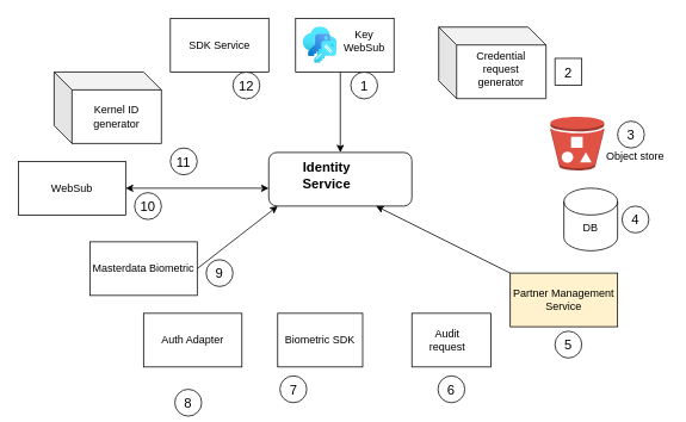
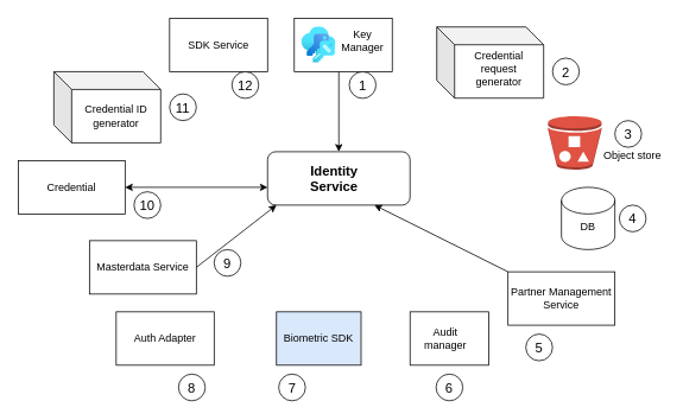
  <mxCell id="0" />
  <mxCell id="1" parent="0" />
  <mxCell id="2" value="" style="rounded=1;whiteSpace=wrap;html=1;" vertex="1" parent="1"><mxGeometry x="300" y="170" width="160" height="60" as="geometry" /></mxCell>
- <mxCell id="3" value="&lt;b&gt;&lt;font style=&quot;font-size: 15px&quot;&gt;Identity Service&lt;/font&gt;&lt;/b&gt;" style="text;html=1;strokeColor=none;fillColor=none;align=center;verticalAlign=middle;whiteSpace=wrap;rounded=0;" vertex="1" parent="1"><mxGeometry x="320" y="180" width="90" height="30" as="geometry" /></mxCell>
- <mxCell id="4" value="WebSub" style="rounded=0;whiteSpace=wrap;html=1;" vertex="1" parent="1"><mxGeometry x="20" y="180" width="120" height="60" as="geometry" /></mxCell>
+ <mxCell id="3" value="&lt;b&gt;&lt;font style=&quot;font-size: 15px&quot;&gt;Identity Service&lt;/font&gt;&lt;/b&gt;" style="text;html=1;strokeColor=none;fillColor=none;align=center;verticalAlign=middle;whiteSpace=wrap;rounded=0;" vertex="1" parent="1"><mxGeometry x="330" y="185" width="90" height="30" as="geometry" /></mxCell>
+ <mxCell id="4" value="Credential" style="rounded=0;whiteSpace=wrap;html=1;" vertex="1" parent="1"><mxGeometry x="20" y="180" width="120" height="60" as="geometry" /></mxCell>
  <mxCell id="5" value="" style="rounded=0;whiteSpace=wrap;html=1;" vertex="1" parent="1"><mxGeometry x="330" y="20" width="110" height="60" as="geometry" /></mxCell>
- <mxCell id="6" value="Partner Management Service" style="rounded=0;whiteSpace=wrap;html=1;fillColor=#fff2cc;" vertex="1" parent="1"><mxGeometry x="570" y="305" width="120" height="60" as="geometry" /></mxCell>
+ <mxCell id="6" value="Partner Management Service" style="rounded=0;whiteSpace=wrap;html=1;" vertex="1" parent="1"><mxGeometry x="570" y="305" width="120" height="60" as="geometry" /></mxCell>
  <mxCell id="7" value="SDK Service" style="rounded=0;whiteSpace=wrap;html=1;" vertex="1" parent="1"><mxGeometry x="190" y="20" width="110" height="60" as="geometry" /></mxCell>
- <mxCell id="8" value="Masterdata Biometric" style="rounded=0;whiteSpace=wrap;html=1;" vertex="1" parent="1"><mxGeometry x="100" y="270" width="120" height="60" as="geometry" /></mxCell>
- <mxCell id="9" value="Auth Adapter" style="rounded=0;whiteSpace=wrap;html=1;" vertex="1" parent="1"><mxGeometry x="160" y="350" width="110" height="60" as="geometry" /></mxCell>
- <mxCell id="10" value="Biometric SDK" style="rounded=0;whiteSpace=wrap;html=1;" vertex="1" parent="1"><mxGeometry x="310" y="350" width="95" height="60" as="geometry" /></mxCell>
+ <mxCell id="8" value="Masterdata Service" style="rounded=0;whiteSpace=wrap;html=1;" vertex="1" parent="1"><mxGeometry x="100" y="270" width="120" height="60" as="geometry" /></mxCell>
+ <mxCell id="9" value="Auth Adapter" style="rounded=0;whiteSpace=wrap;html=1;" vertex="1" parent="1"><mxGeometry x="130" y="350" width="110" height="60" as="geometry" /></mxCell>
+ <mxCell id="10" value="Biometric SDK" style="rounded=0;whiteSpace=wrap;html=1;fillColor=#dae8fc;" vertex="1" parent="1"><mxGeometry x="310" y="350" width="95" height="60" as="geometry" /></mxCell>
  <mxCell id="11" value="" style="rounded=0;whiteSpace=wrap;html=1;" vertex="1" parent="1"><mxGeometry x="460" y="350" width="88.42" height="60" as="geometry" /></mxCell>
  <mxCell id="12" value="" style="aspect=fixed;html=1;points=[];align=center;image;fontSize=12;image=img/lib/azure2/security/Keys.svg;" vertex="1" parent="1"><mxGeometry x="338.29" y="29.72" width="38.42" height="40.56" as="geometry" /></mxCell>
- <mxCell id="13" value="Key WebSub" style="text;html=1;strokeColor=none;fillColor=none;align=center;verticalAlign=middle;whiteSpace=wrap;rounded=0;" vertex="1" parent="1"><mxGeometry x="376.71" y="29.72" width="60" height="30" as="geometry" /></mxCell>
+ <mxCell id="13" value="Key Manager" style="text;html=1;strokeColor=none;fillColor=none;align=center;verticalAlign=middle;whiteSpace=wrap;rounded=0;" vertex="1" parent="1"><mxGeometry x="376.71" y="29.72" width="60" height="30" as="geometry" /></mxCell>
  <mxCell id="14" value="" style="shape=cube;whiteSpace=wrap;html=1;boundedLbl=1;backgroundOutline=1;darkOpacity=0.05;darkOpacity2=0.1;" vertex="1" parent="1"><mxGeometry x="490" y="29.72" width="120" height="80" as="geometry" /></mxCell>
  <mxCell id="15" value="Credential request generator" style="text;html=1;strokeColor=none;fillColor=none;align=center;verticalAlign=middle;whiteSpace=wrap;rounded=0;" vertex="1" parent="1"><mxGeometry x="530" y="59.72" width="60" height="35" as="geometry" /></mxCell>
  <mxCell id="16" value="" style="outlineConnect=0;dashed=0;verticalLabelPosition=bottom;verticalAlign=top;align=center;html=1;shape=mxgraph.aws3.bucket_with_objects;fillColor=#E05243;gradientColor=none;" vertex="1" parent="1"><mxGeometry x="615" y="130" width="60" height="60" as="geometry" /></mxCell>
  <mxCell id="17" value="Object store" style="text;html=1;strokeColor=none;fillColor=none;align=center;verticalAlign=middle;whiteSpace=wrap;rounded=0;" vertex="1" parent="1"><mxGeometry x="675" y="160" width="70" height="30" as="geometry" /></mxCell>
  <mxCell id="18" value="" style="shape=cylinder3;whiteSpace=wrap;html=1;boundedLbl=1;backgroundOutline=1;size=15;" vertex="1" parent="1"><mxGeometry x="630" y="210" width="60" height="70" as="geometry" /></mxCell>
  <mxCell id="19" value="DB" style="text;html=1;strokeColor=none;fillColor=none;align=center;verticalAlign=middle;whiteSpace=wrap;rounded=0;" vertex="1" parent="1"><mxGeometry x="630" y="230" width="60" height="50" as="geometry" /></mxCell>
- <mxCell id="20" value="Audit request" style="text;html=1;strokeColor=none;fillColor=none;align=center;verticalAlign=middle;whiteSpace=wrap;rounded=0;" vertex="1" parent="1"><mxGeometry x="470" y="365" width="60" height="30" as="geometry" /></mxCell>
- <mxCell id="21" value="Kernel ID generator" style="shape=cube;whiteSpace=wrap;html=1;boundedLbl=1;backgroundOutline=1;darkOpacity=0.05;darkOpacity2=0.1;" vertex="1" parent="1"><mxGeometry x="60" y="80" width="120" height="80" as="geometry" /></mxCell>
+ <mxCell id="20" value="Audit manager" style="text;html=1;strokeColor=none;fillColor=none;align=center;verticalAlign=middle;whiteSpace=wrap;rounded=0;" vertex="1" parent="1"><mxGeometry x="470" y="365" width="60" height="30" as="geometry" /></mxCell>
+ <mxCell id="21" value="Credential ID generator" style="shape=cube;whiteSpace=wrap;html=1;boundedLbl=1;backgroundOutline=1;darkOpacity=0.05;darkOpacity2=0.1;" vertex="1" parent="1"><mxGeometry x="60" y="80" width="120" height="80" as="geometry" /></mxCell>
  <mxCell id="22" value="" style="endArrow=classic;html=1;rounded=0;fontSize=15;entryX=0.5;entryY=0;entryDx=0;entryDy=0;" edge="1" parent="1" target="2"><mxGeometry width="50" height="50" relative="1" as="geometry"><mxPoint x="380" y="80" as="sourcePoint" /><mxPoint x="410" y="240" as="targetPoint" /></mxGeometry></mxCell>
  <mxCell id="23" value="" style="endArrow=classic;html=1;rounded=0;fontSize=15;exitX=1;exitY=0.5;exitDx=0;exitDy=0;" edge="1" parent="1" source="8"><mxGeometry width="50" height="50" relative="1" as="geometry"><mxPoint x="360" y="290" as="sourcePoint" /><mxPoint x="310" y="230" as="targetPoint" /></mxGeometry></mxCell>
  <mxCell id="24" value="" style="endArrow=classic;html=1;rounded=0;fontSize=15;entryX=0.75;entryY=1;entryDx=0;entryDy=0;exitX=0;exitY=0;exitDx=0;exitDy=0;" edge="1" parent="1" source="6" target="2"><mxGeometry width="50" height="50" relative="1" as="geometry"><mxPoint x="570" y="300" as="sourcePoint" /><mxPoint x="410" y="240" as="targetPoint" /></mxGeometry></mxCell>
  <mxCell id="25" value="" style="endArrow=classic;startArrow=classic;html=1;rounded=0;fontSize=15;exitX=1;exitY=0.5;exitDx=0;exitDy=0;" edge="1" parent="1" source="4"><mxGeometry width="50" height="50" relative="1" as="geometry"><mxPoint x="360" y="290" as="sourcePoint" /><mxPoint x="300" y="210" as="targetPoint" /></mxGeometry></mxCell>
  <mxCell id="26" value="1" style="ellipse;whiteSpace=wrap;html=1;aspect=fixed;fontSize=15;" vertex="1" parent="1"><mxGeometry x="391.71" y="80" width="30" height="30" as="geometry" /></mxCell>
- <mxCell id="27" value="2" style="whiteSpace=wrap;html=1;aspect=fixed;fontSize=15;rounded=0;" vertex="1" parent="1"><mxGeometry x="620" y="64.72" width="30" height="30" as="geometry" /></mxCell>
+ <mxCell id="27" value="2" style="ellipse;whiteSpace=wrap;html=1;aspect=fixed;fontSize=15;" vertex="1" parent="1"><mxGeometry x="620" y="64.72" width="30" height="30" as="geometry" /></mxCell>
  <mxCell id="28" value="3" style="ellipse;whiteSpace=wrap;html=1;aspect=fixed;fontSize=15;" vertex="1" parent="1"><mxGeometry x="690" y="135" width="30" height="30" as="geometry" /></mxCell>
  <mxCell id="29" value="4" style="ellipse;whiteSpace=wrap;html=1;aspect=fixed;fontSize=15;" vertex="1" parent="1"><mxGeometry x="695" y="230" width="30" height="30" as="geometry" /></mxCell>
- <mxCell id="30" value="5" style="ellipse;whiteSpace=wrap;html=1;aspect=fixed;fontSize=15;" vertex="1" parent="1"><mxGeometry x="620" y="370" width="30" height="30" as="geometry" /></mxCell>
+ <mxCell id="30" value="5" style="ellipse;whiteSpace=wrap;html=1;aspect=fixed;fontSize=15;" vertex="1" parent="1"><mxGeometry x="590" y="375" width="30" height="30" as="geometry" /></mxCell>
  <mxCell id="31" value="6" style="ellipse;whiteSpace=wrap;html=1;aspect=fixed;fontSize=15;" vertex="1" parent="1"><mxGeometry x="489.21" y="420" width="30" height="30" as="geometry" /></mxCell>
- <mxCell id="32" value="8" style="ellipse;whiteSpace=wrap;html=1;aspect=fixed;fontSize=15;" vertex="1" parent="1"><mxGeometry x="195" y="435" width="30" height="30" as="geometry" /></mxCell>
+ <mxCell id="32" value="8" style="ellipse;whiteSpace=wrap;html=1;aspect=fixed;fontSize=15;" vertex="1" parent="1"><mxGeometry x="200" y="420" width="30" height="30" as="geometry" /></mxCell>
  <mxCell id="33" value="7" style="ellipse;whiteSpace=wrap;html=1;aspect=fixed;fontSize=15;" vertex="1" parent="1"><mxGeometry x="312.5" y="420" width="30" height="30" as="geometry" /></mxCell>
  <mxCell id="34" value="12" style="ellipse;whiteSpace=wrap;html=1;aspect=fixed;fontSize=15;" vertex="1" parent="1"><mxGeometry x="260" y="80" width="30" height="30" as="geometry" /></mxCell>
- <mxCell id="35" value="9" style="ellipse;whiteSpace=wrap;html=1;aspect=fixed;fontSize=15;" vertex="1" parent="1"><mxGeometry x="230" y="290" width="30" height="30" as="geometry" /></mxCell>
- <mxCell id="36" value="11" style="ellipse;whiteSpace=wrap;html=1;aspect=fixed;fontSize=15;" vertex="1" parent="1"><mxGeometry x="190" y="165" width="30" height="30" as="geometry" /></mxCell>
+ <mxCell id="35" value="9" style="ellipse;whiteSpace=wrap;html=1;aspect=fixed;fontSize=15;" vertex="1" parent="1"><mxGeometry x="240" y="280" width="30" height="30" as="geometry" /></mxCell>
+ <mxCell id="36" value="11" style="ellipse;whiteSpace=wrap;html=1;aspect=fixed;fontSize=15;" vertex="1" parent="1"><mxGeometry x="190" y="105" width="30" height="30" as="geometry" /></mxCell>
  <mxCell id="37" value="10" style="ellipse;whiteSpace=wrap;html=1;aspect=fixed;fontSize=15;" vertex="1" parent="1"><mxGeometry x="150" y="215" width="30" height="30" as="geometry" /></mxCell>
